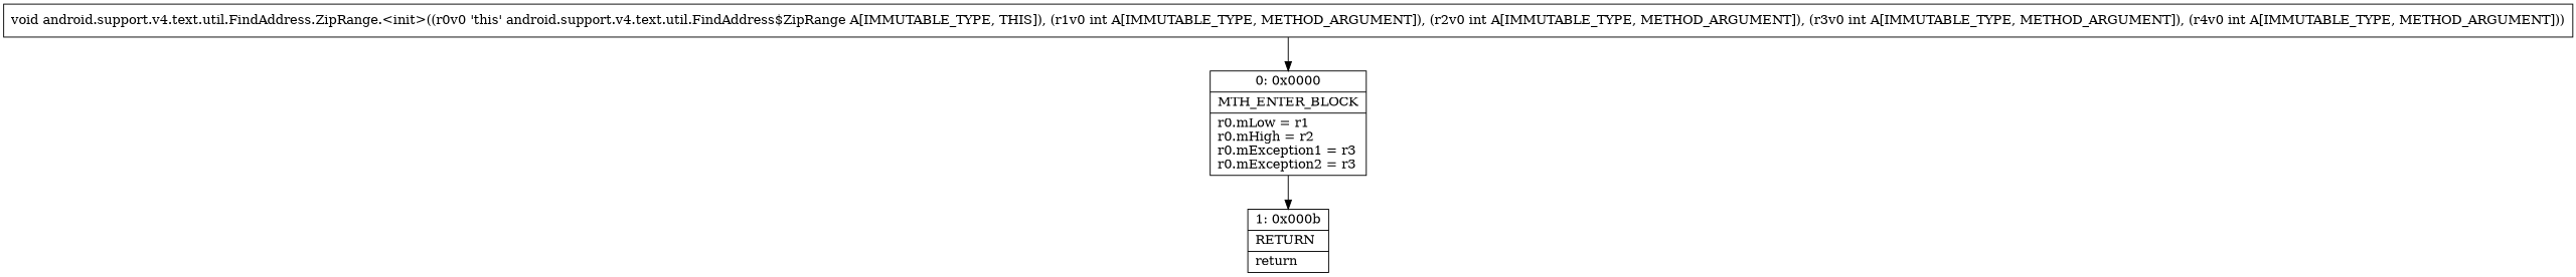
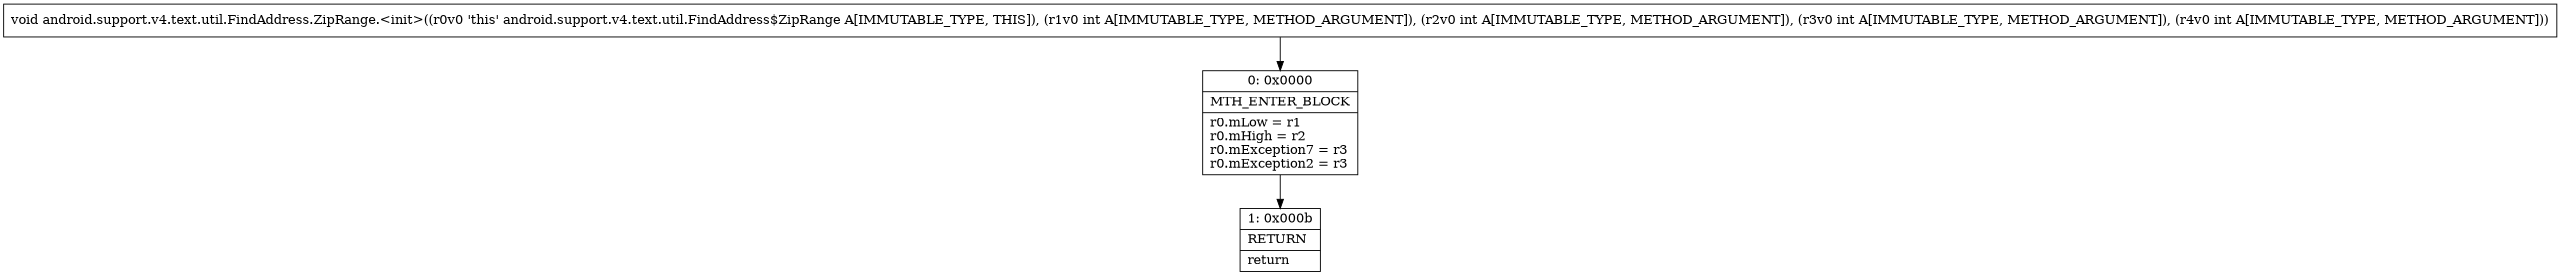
  digraph {
    node [shape=record]
-   n1 [label="{0\:\ 0x0000|MTH_ENTER_BLOCK\l|r0.mLow = r1\lr0.mHigh = r2\lr0.mException1 = r3\lr0.mException2 = r3\l}"]
+   n1 [label="{0\:\ 0x0000|MTH_ENTER_BLOCK\l|r0.mLow = r1\lr0.mHigh = r2\lr0.mException7 = r3\lr0.mException2 = r3\l}"]
    n2 [label="{1\:\ 0x000b|RETURN\l|return\l}"]
    n3 [label="{void android.support.v4.text.util.FindAddress.ZipRange.\<init\>((r0v0 'this' android.support.v4.text.util.FindAddress$ZipRange A[IMMUTABLE_TYPE, THIS]), (r1v0 int A[IMMUTABLE_TYPE, METHOD_ARGUMENT]), (r2v0 int A[IMMUTABLE_TYPE, METHOD_ARGUMENT]), (r3v0 int A[IMMUTABLE_TYPE, METHOD_ARGUMENT]), (r4v0 int A[IMMUTABLE_TYPE, METHOD_ARGUMENT])) }"]
    n1 -> n2
    n3 -> n1
  }
